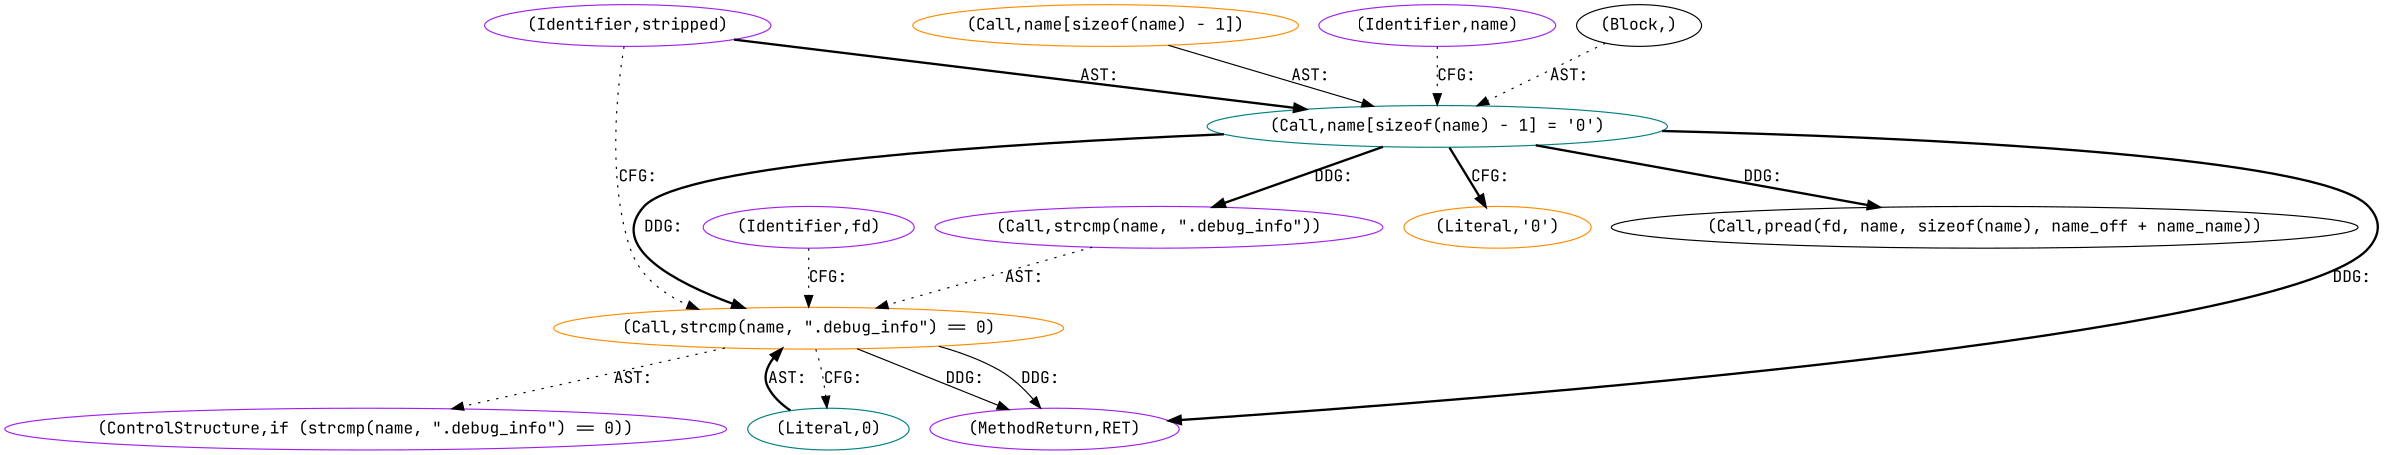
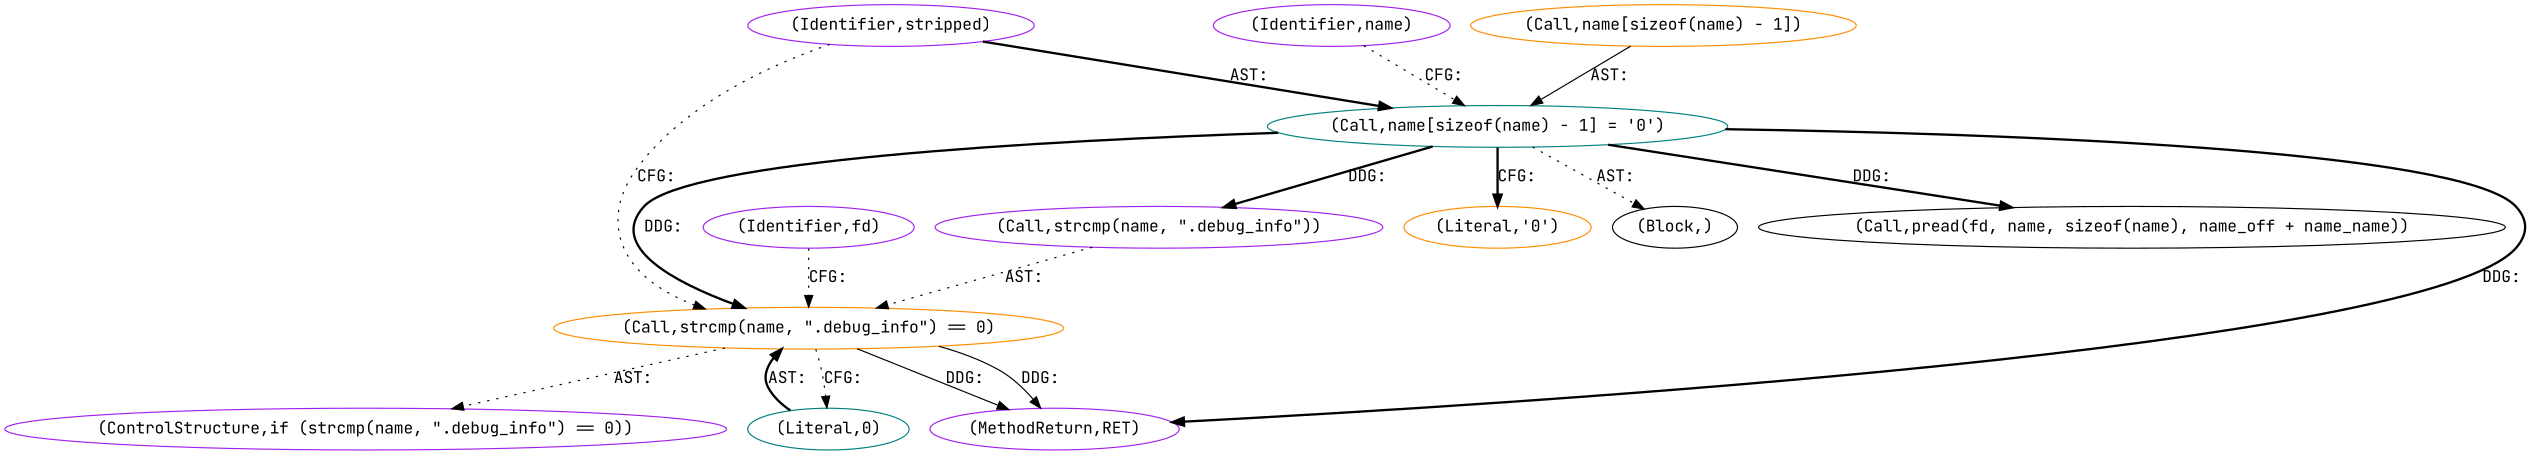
  digraph {
    fontname="JetBrains Mono"
    node [color=purple fontname="JetBrains Mono"]
    edge [fontname="JetBrains Mono" style=dotted]
    n1 [color=darkorange label="(Call,strcmp(name, \".debug_info\") == 0)"]
    n2 [color=teal label="(Literal,0)"]
    n3 [label="(ControlStructure,if (strcmp(name, \".debug_info\") == 0))"]
    n4 [label="(MethodReturn,RET)"]
    n5 [color=teal label="(Call,name[sizeof(name) - 1] = '\0')"]
    n6 [color=darkorange label="(Literal,'\0')"]
    n7 [label="(Call,strcmp(name, \".debug_info\"))"]
    n8 [color=black label="(Block,)"]
    n9 [color=black label="(Call,pread(fd, name, sizeof(name), name_off + name_name))"]
    n10 [color=darkorange label="(Call,name[sizeof(name) - 1])"]
    n11 [label="(Identifier,name)"]
    n12 [label="(Identifier,stripped)"]
    n13 [label="(Identifier,fd)"]
    n1 -> n2 [label="CFG: "]
    n1 -> n3 [label="AST: "]
    n1 -> n4 [label="DDG: " style=solid]
    n1 -> n4 [label="DDG: " style=solid]
    n2 -> n1 [label="AST: " style=bold]
    n5 -> n1 [label="DDG: " style=bold]
    n5 -> n4 [label="DDG: " style=bold]
    n5 -> n6 [label="CFG: " style=bold]
    n5 -> n7 [label="DDG: " style=bold]
-   n8 -> n5 [label="AST: "]
+   n5 -> n8 [label="AST: "]
    n5 -> n9 [label="DDG: " style=bold]
    n7 -> n1 [label="AST: "]
    n10 -> n5 [label="AST: " style=solid]
    n11 -> n5 [label="CFG: "]
    n12 -> n1 [label="CFG: "]
    n12 -> n5 [label="AST: " style=bold]
    n13 -> n1 [label="CFG: "]
  }
